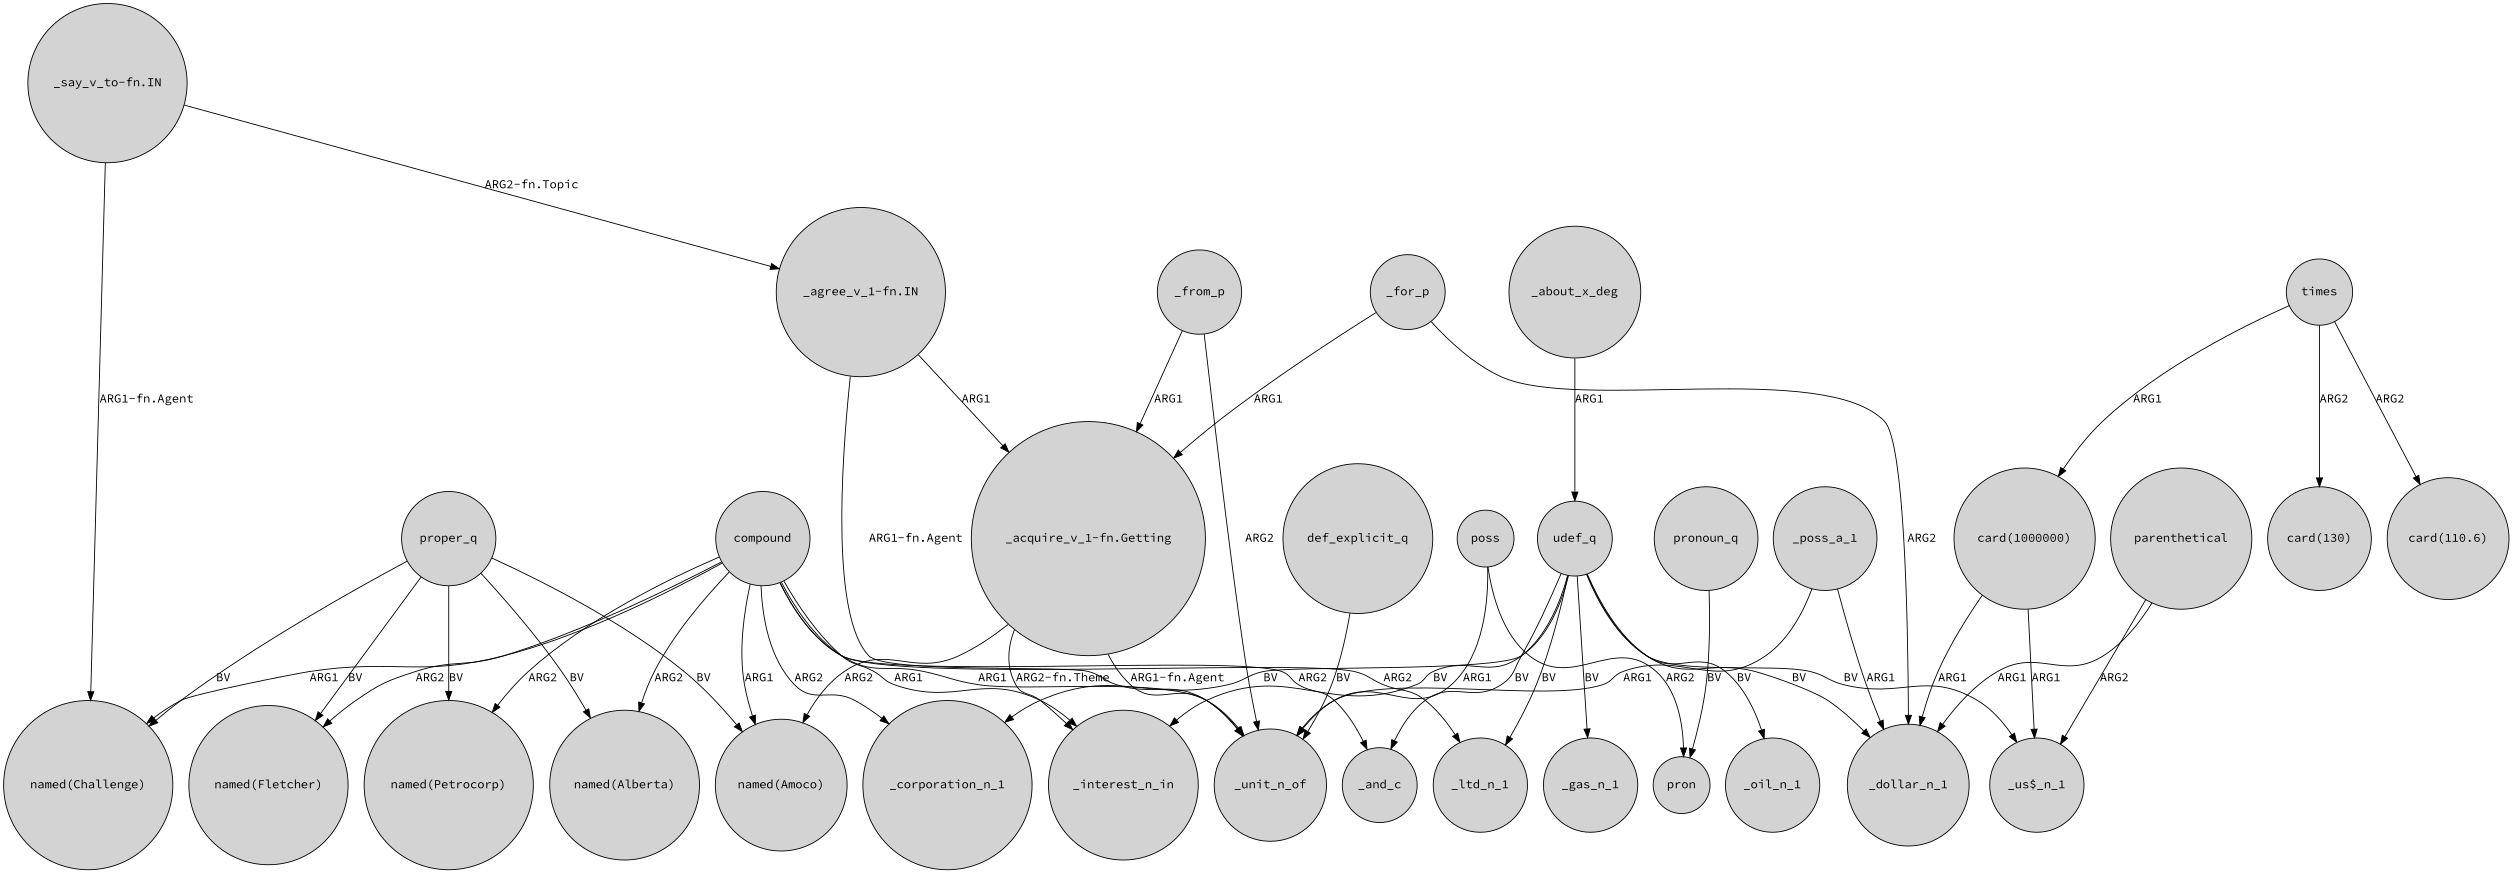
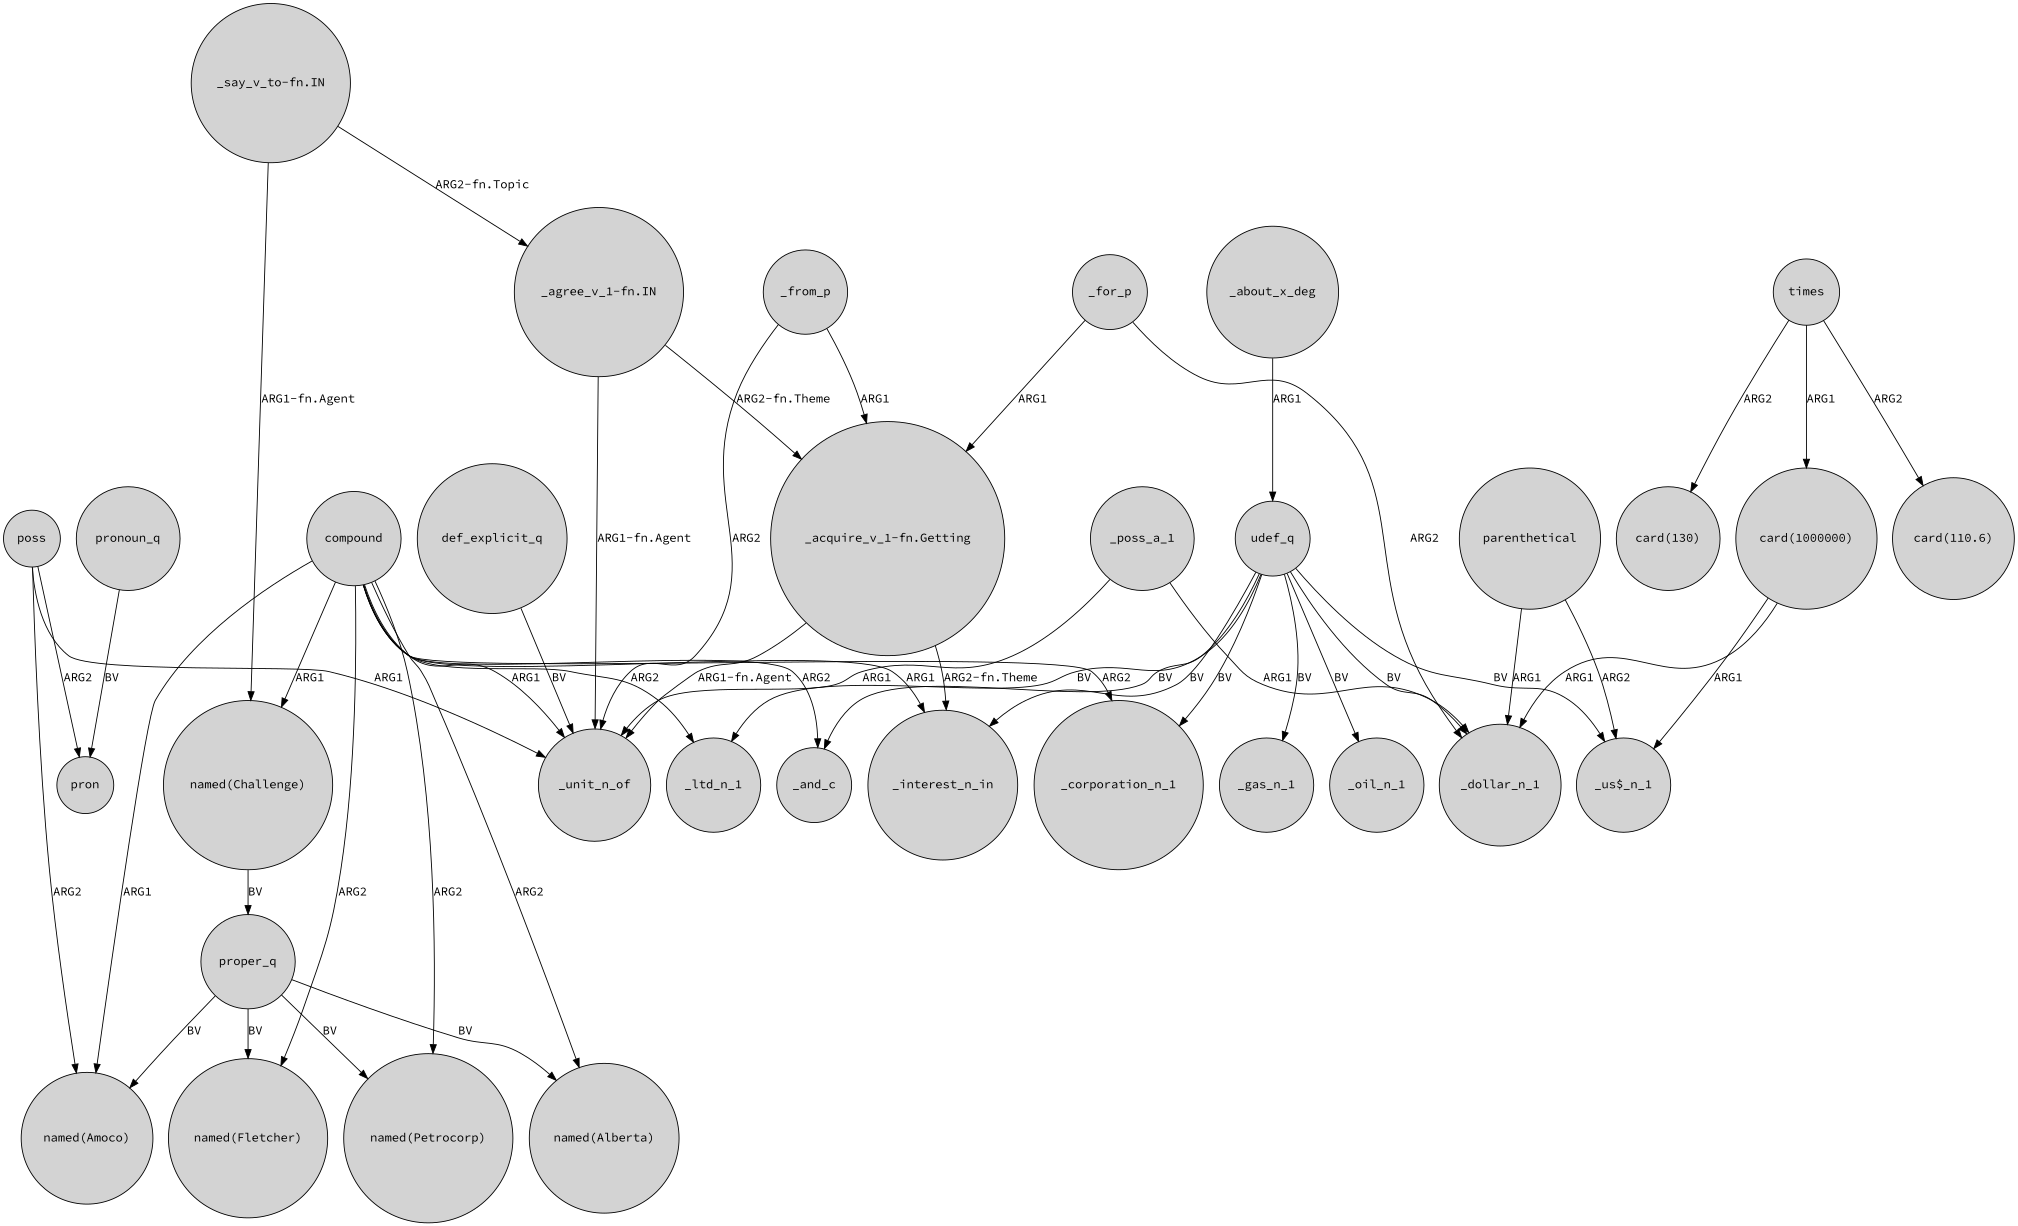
  digraph {
    fontname="Source Code Pro"
    node [fontname="Source Code Pro" shape=circle style=filled]
    edge [fontname="Source Code Pro"]
    _from_p
    _unit_n_of
    "_acquire_v_1-fn.Getting"
    _interest_n_in
    n5 [label=_poss_a_1]
    _dollar_n_1
    parenthetical
    "_us$_n_1"
    "card(1000000)"
    compound
    "named(Alberta)"
    "named(Amoco)"
    _corporation_n_1
    "named(Petrocorp)"
    "named(Challenge)"
    _and_c
    _ltd_n_1
    "named(Fletcher)"
    poss
    pron
    _for_p
    def_explicit_q
    proper_q
    udef_q
    _gas_n_1
    _oil_n_1
    "_say_v_to-fn.IN"
    "_agree_v_1-fn.IN"
    _about_x_deg
    pronoun_q
    times
    "card(110.6)"
    "card(130)"
    _from_p -> _unit_n_of [label=ARG2]
    _from_p -> "_acquire_v_1-fn.Getting" [label=ARG1]
    "_acquire_v_1-fn.Getting" -> _unit_n_of [label="ARG1-fn.Agent"]
    "_acquire_v_1-fn.Getting" -> _interest_n_in [label="ARG2-fn.Theme"]
    n5 -> _unit_n_of [label=ARG1]
    n5 -> _dollar_n_1 [label=ARG1]
    parenthetical -> _dollar_n_1 [label=ARG1]
    parenthetical -> "_us$_n_1" [label=ARG2]
    "card(1000000)" -> _dollar_n_1 [label=ARG1]
    "card(1000000)" -> "_us$_n_1" [label=ARG1]
    compound -> _unit_n_of [label=ARG1]
    compound -> _interest_n_in [label=ARG1]
    compound -> "named(Alberta)" [label=ARG2]
    compound -> "named(Amoco)" [label=ARG1]
    compound -> _corporation_n_1 [label=ARG2]
    compound -> "named(Petrocorp)" [label=ARG2]
    compound -> "named(Challenge)" [label=ARG1]
    compound -> _and_c [label=ARG2]
    compound -> _ltd_n_1 [label=ARG2]
    compound -> "named(Fletcher)" [label=ARG2]
    poss -> _unit_n_of [label=ARG1]
-   "_acquire_v_1-fn.Getting" -> "named(Amoco)" [label=ARG2]
+   poss -> "named(Amoco)" [label=ARG2]
    poss -> pron [label=ARG2]
    _for_p -> "_acquire_v_1-fn.Getting" [label=ARG1]
    _for_p -> _dollar_n_1 [label=ARG2]
    def_explicit_q -> _unit_n_of [label=BV]
    proper_q -> "named(Alberta)" [label=BV]
    proper_q -> "named(Amoco)" [label=BV]
    proper_q -> "named(Petrocorp)" [label=BV]
-   proper_q -> "named(Challenge)" [label=BV]
+   "named(Challenge)" -> proper_q [label=BV]
    proper_q -> "named(Fletcher)" [label=BV]
    udef_q -> _interest_n_in [label=BV]
    udef_q -> _dollar_n_1 [label=BV]
    udef_q -> "_us$_n_1" [label=BV]
    udef_q -> _corporation_n_1 [label=BV]
    udef_q -> _and_c [label=BV]
    udef_q -> _ltd_n_1 [label=BV]
    udef_q -> _gas_n_1 [label=BV]
    udef_q -> _oil_n_1 [label=BV]
    "_say_v_to-fn.IN" -> "named(Challenge)" [label="ARG1-fn.Agent"]
    "_say_v_to-fn.IN" -> "_agree_v_1-fn.IN" [label="ARG2-fn.Topic"]
    "_agree_v_1-fn.IN" -> _unit_n_of [label="ARG1-fn.Agent"]
-   "_agree_v_1-fn.IN" -> "_acquire_v_1-fn.Getting" [label=ARG1]
+   "_agree_v_1-fn.IN" -> "_acquire_v_1-fn.Getting" [label="ARG2-fn.Theme"]
    _about_x_deg -> udef_q [label=ARG1]
    pronoun_q -> pron [label=BV]
    times -> "card(1000000)" [label=ARG1]
    times -> "card(110.6)" [label=ARG2]
    times -> "card(130)" [label=ARG2]
  }
